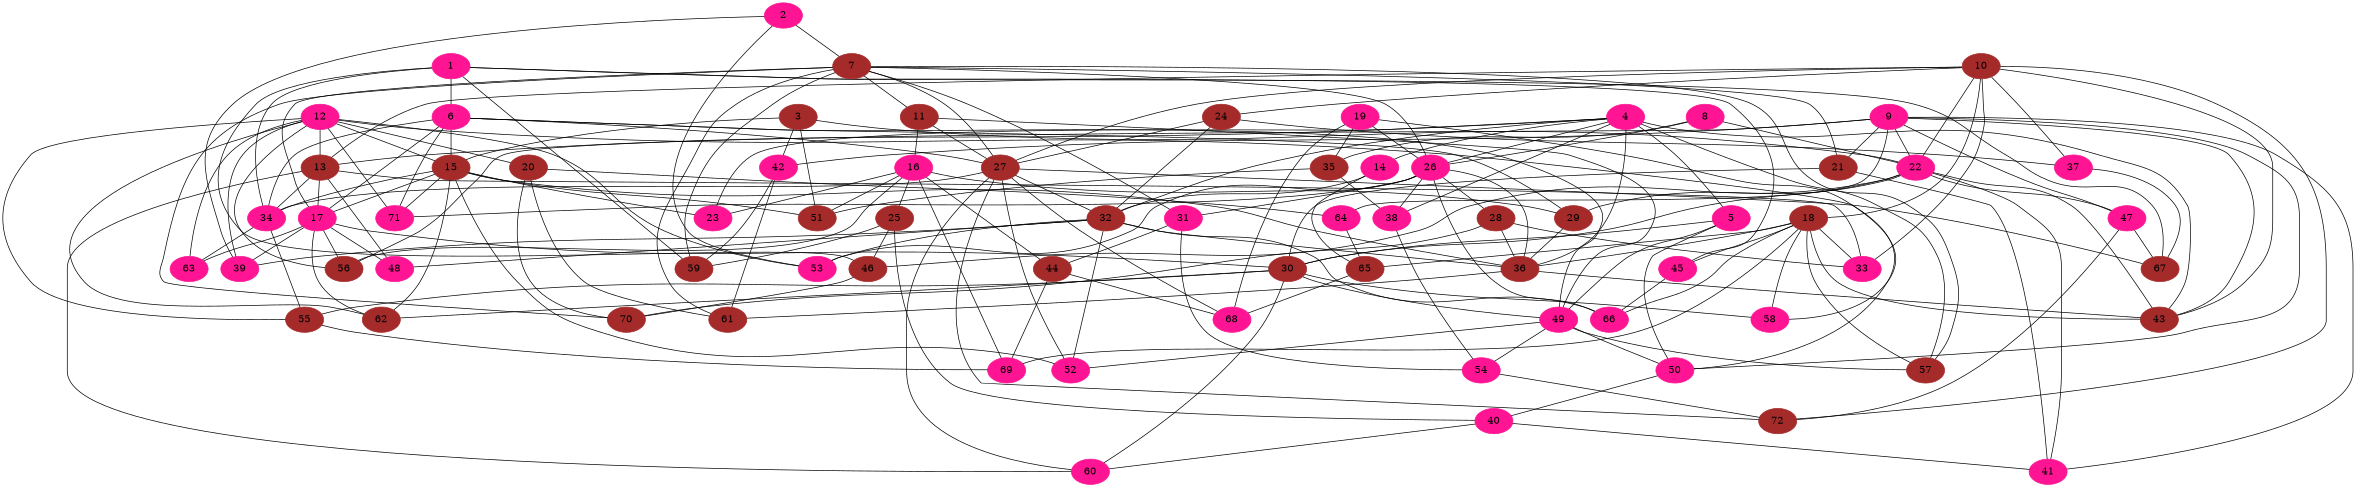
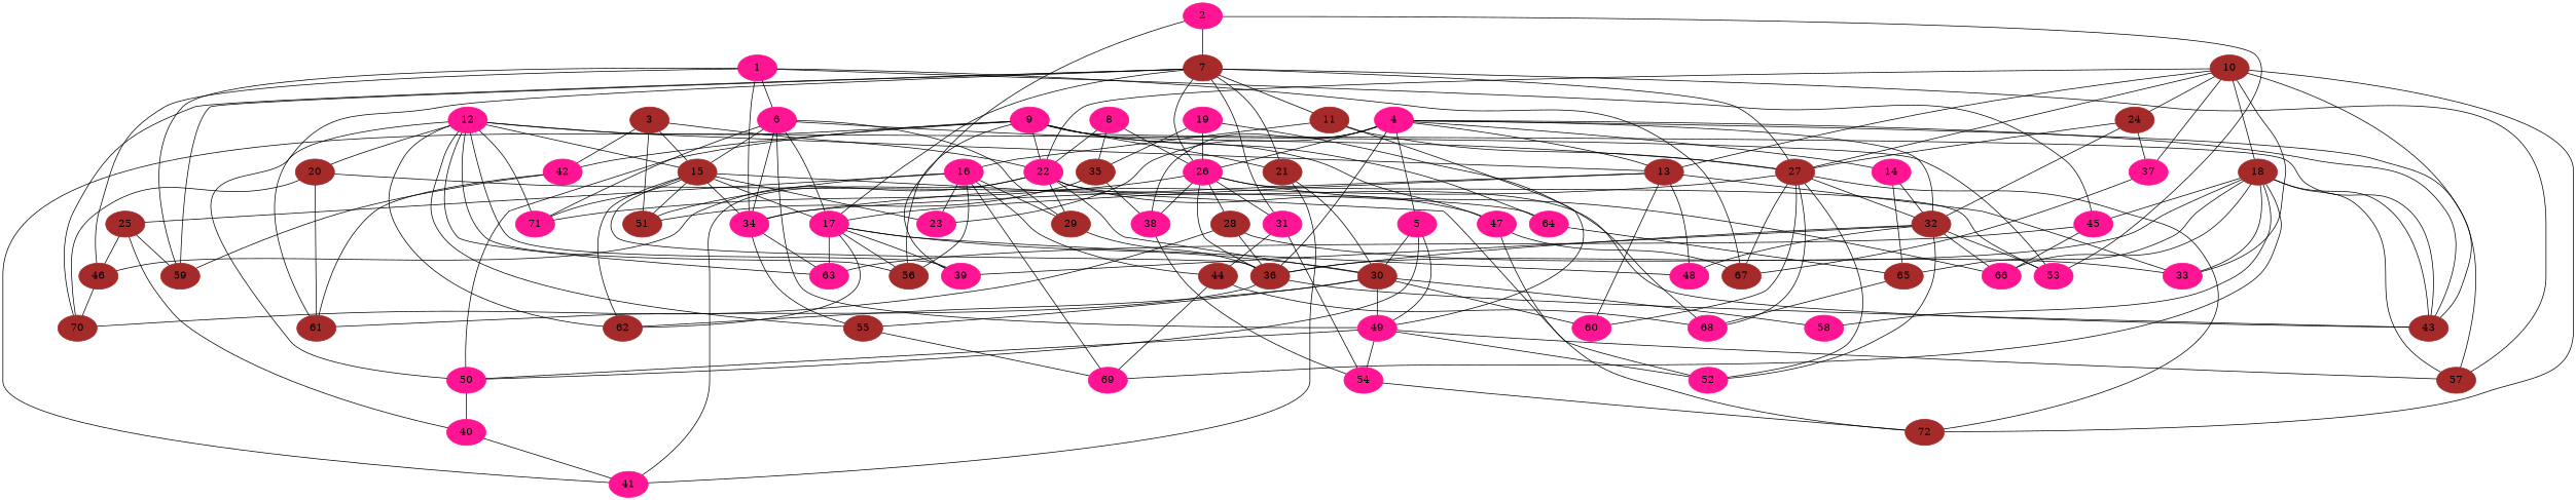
  graph {
    node [color=deeppink style=filled]
    edge [weight=1.0]
    1
    6
    34
    45
    46 [color=brown]
    59 [color=brown]
    67 [color=brown]
    15 [color=brown]
    49
    17
    27 [color=brown]
    29 [color=brown]
    71
    55 [color=brown]
    63
    66
    70 [color=brown]
    7 [color=brown]
    2
    39
    53
    26
    57 [color=brown]
    11 [color=brown]
    21 [color=brown]
    31
    61 [color=brown]
    3 [color=brown]
    22
    42
    51 [color=brown]
    23
    36 [color=brown]
    62 [color=brown]
    52
    43 [color=brown]
    30 [color=brown]
    41
    47
    4
    5
    13 [color=brown]
    14
    32 [color=brown]
    38
    50
    33
    48
    60
    65 [color=brown]
    28 [color=brown]
    54
    58
    40
    56 [color=brown]
    72 [color=brown]
    68
    16
    44 [color=brown]
    8
    35 [color=brown]
    9
    64
    10 [color=brown]
    18 [color=brown]
    24 [color=brown]
    37
    69
    25 [color=brown]
    12
    20 [color=brown]
    19
    1 -- 6 [weight=2.0]
    1 -- 34 [weight=2.0]
    1 -- 45
    1 -- 46
    1 -- 59
    1 -- 67
    6 -- 34 [weight=2.0]
    6 -- 15
    6 -- 49 [weight=2.0]
    6 -- 17
    6 -- 27
    6 -- 29
    6 -- 71
    34 -- 55
    34 -- 63
+   45 -- 63
    45 -- 66
    46 -- 70
    15 -- 34
    15 -- 17 [weight=2.0]
    15 -- 71
    15 -- 51
    15 -- 23
    15 -- 36
    15 -- 62
    15 -- 52
    49 -- 57
    49 -- 52
    49 -- 50
    49 -- 54
    17 -- 63
    17 -- 39
    17 -- 62
    17 -- 30
    17 -- 48
    17 -- 56
    27 -- 34
    27 -- 67
    27 -- 52
    27 -- 32
    27 -- 60
    27 -- 72
    27 -- 68
    29 -- 36
    55 -- 69
    7 -- 59
    7 -- 17
    7 -- 27
    7 -- 70
    7 -- 26
    7 -- 57
    7 -- 11
    7 -- 21
    7 -- 31
    7 -- 61
    2 -- 7 [weight=2.0]
    2 -- 39
    2 -- 53
    26 -- 71
    26 -- 66
    26 -- 53
    26 -- 31
    26 -- 36 [weight=2.0]
    26 -- 38
    26 -- 28
    11 -- 49
    11 -- 27
    11 -- 16
    21 -- 30
    21 -- 41
    31 -- 54
    31 -- 44
    3 -- 15
    3 -- 22
    3 -- 42
    3 -- 51
    22 -- 46
    22 -- 29
    22 -- 43
    22 -- 30
    22 -- 41
    22 -- 47
    42 -- 59
    42 -- 61
    36 -- 61
    36 -- 43
    30 -- 49 [weight=2.0]
    30 -- 55
    30 -- 62
    30 -- 60
    30 -- 58
    47 -- 67
    47 -- 72
    4 -- 26
    4 -- 57
    4 -- 23
    4 -- 36 [weight=3.0]
    4 -- 43
    4 -- 5
    4 -- 13
    4 -- 14
    4 -- 32
    4 -- 38
    5 -- 49
    5 -- 30
    5 -- 50
    13 -- 34
    13 -- 17
    13 -- 33
    13 -- 48
    13 -- 60
    14 -- 32
    14 -- 65
    32 -- 66
    32 -- 39
    32 -- 53
    32 -- 36
    32 -- 52
    32 -- 48
    38 -- 54
    50 -- 40
    65 -- 68
    28 -- 70
    28 -- 36
    28 -- 33
    54 -- 72
    40 -- 41
-   40 -- 60
    16 -- 29
    16 -- 51
    16 -- 23
    16 -- 56
    16 -- 44
    16 -- 69
    16 -- 25
    44 -- 68
    44 -- 69
    8 -- 26
    8 -- 22 [weight=2.0]
    8 -- 35
    35 -- 51
    35 -- 38
    9 -- 21
    9 -- 22 [weight=2.0]
    9 -- 42
    9 -- 43
    9 -- 41
    9 -- 47
    9 -- 50
    9 -- 56
    9 -- 64
    64 -- 65
    10 -- 27
    10 -- 22
    10 -- 43
    10 -- 13
    10 -- 33
    10 -- 72
    10 -- 18 [weight=2.0]
    10 -- 24
    10 -- 37
    18 -- 45
    18 -- 66
    18 -- 57
    18 -- 36
    18 -- 43
    18 -- 33
    18 -- 65
    18 -- 58 [weight=2.0]
    18 -- 69
    24 -- 27
    24 -- 32
    24 -- 37
    37 -- 67
    25 -- 46
    25 -- 59
    25 -- 40
    12 -- 15
    12 -- 71
    12 -- 55
    12 -- 63
    12 -- 39
    12 -- 53
    12 -- 62
    12 -- 13
    12 -- 50
    12 -- 56
    12 -- 20
    20 -- 70
    20 -- 61
    20 -- 64
    19 -- 26
-   19 -- 58
    19 -- 68
    19 -- 35
  }
